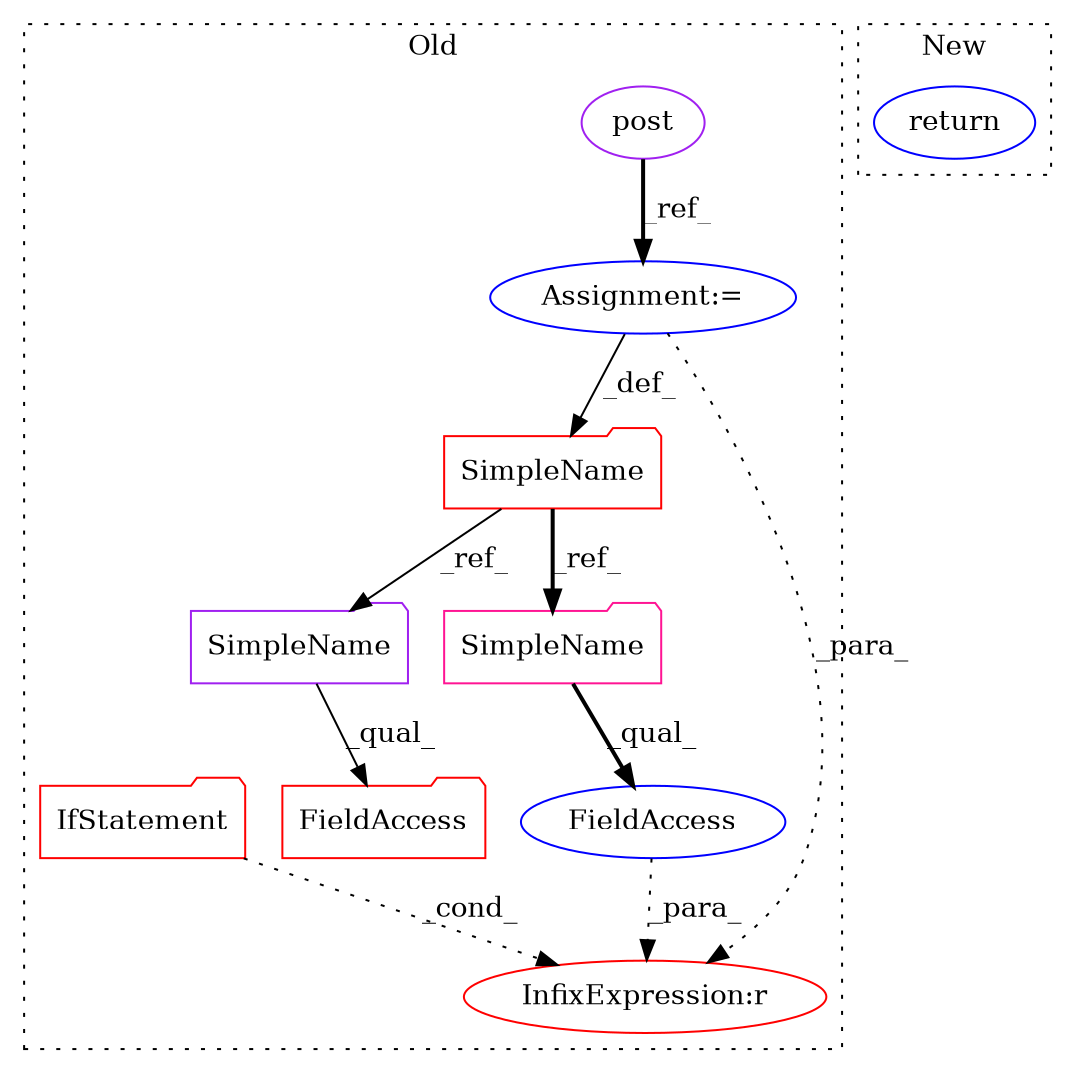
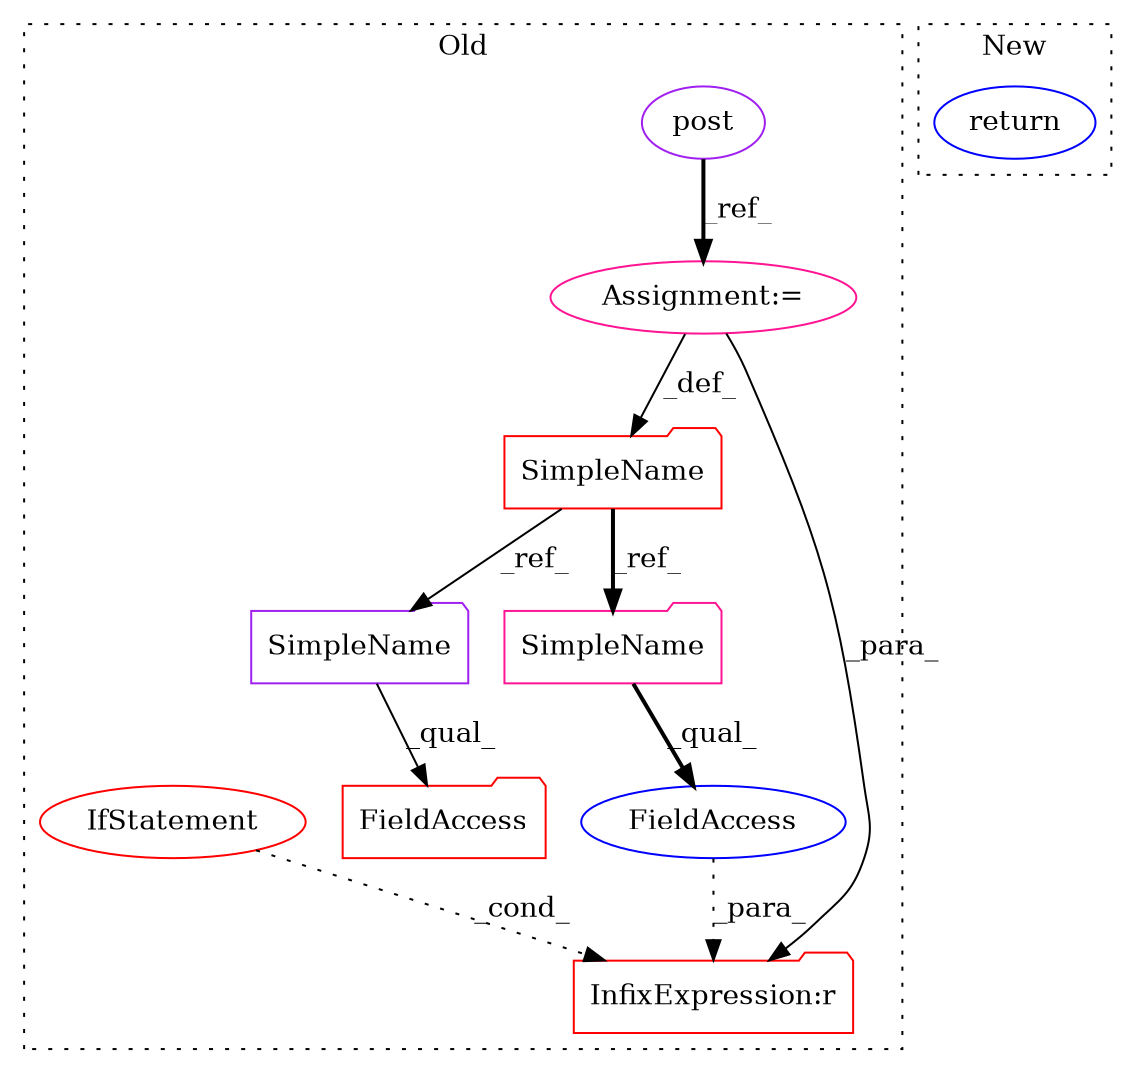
  digraph {
    node [a=42 color=red l=1 s=1409 shape=ellipse]
    edge [style=bold]
    n1 [a=32 color=purple l="5,1" label=post s="1273,1331"]
-   n2 [a=7 color=blue label="Assignment:=" s=1259]
+   n2 [a=7 color=deeppink label="Assignment:=" s=1259]
    n3 [a=22 l=13 label=FieldAccess shape=folder]
-   n4 [a=25 l="4,2" label=IfStatement s="1338,1362" shape=folder]
+   n4 [a=25 l="4,2" label=IfStatement s="1338,1362"]
    n5 [a=22 color=blue l=13 label=FieldAccess s=1342]
    n6 [label=SimpleName s=1258 shape=folder]
-   n7 [a=27 l=4 label="InfixExpression:r" s=1355]
+   n7 [a=27 l=4 label="InfixExpression:r" s=1355 shape=folder]
    n8 [color=purple label=SimpleName shape=folder]
    n9 [color=deeppink label=SimpleName s=1342 shape=folder]
    n10 [a=41 color=blue l=7 label=return s=2457]
    subgraph cluster_1 {
      label=Old
      style=dotted
      n1
      n2
      n3
      n4
      n5
      n6
      n7
      n8
      n9
    }
    subgraph cluster_2 {
      label=New
      style=dotted
      n10
    }
    n1 -> n2 [label=_ref_]
    n2 -> n6 [label=_def_ style=solid]
-   n2 -> n7 [label=_para_ style=dotted]
+   n2 -> n7 [label=_para_ style=solid]
    n4 -> n7 [label=_cond_ style=dotted]
    n5 -> n7 [label=_para_ style=dotted]
    n6 -> n8 [label=_ref_ style=solid]
    n6 -> n9 [label=_ref_]
    n8 -> n3 [label=_qual_ style=solid]
    n9 -> n5 [label=_qual_]
  }
